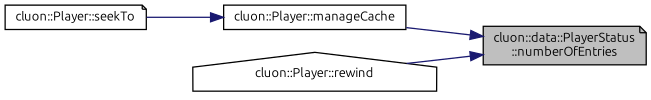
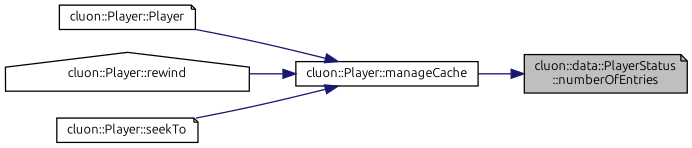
  digraph {
    fontname=Ubuntu
    rankdir=RL
    node [color=black fillcolor=white fontname=Ubuntu fontsize=10 shape=note style=filled]
    edge [color=midnightblue dir=back fontname=Ubuntu fontsize=10 labelfontname=Helvetica labelfontsize=10 style=solid]
    n1 [fillcolor=grey75 fontcolor=black height=0.2 label="cluon::data::PlayerStatus\l::numberOfEntries" width=0.4]
    n2 [height=0.2 label="cluon::Player::manageCache" shape=box width=0.4]
+   n3 [height=0.2 label="cluon::Player::Player" width=0.4]
    n4 [height=0.2 label="cluon::Player::rewind" shape=house width=0.4]
    n5 [height=0.2 label="cluon::Player::seekTo" width=0.4]
    n1 -> n2
-   n1 -> n4
+   n2 -> n3
+   n2 -> n4
    n2 -> n5
  }
